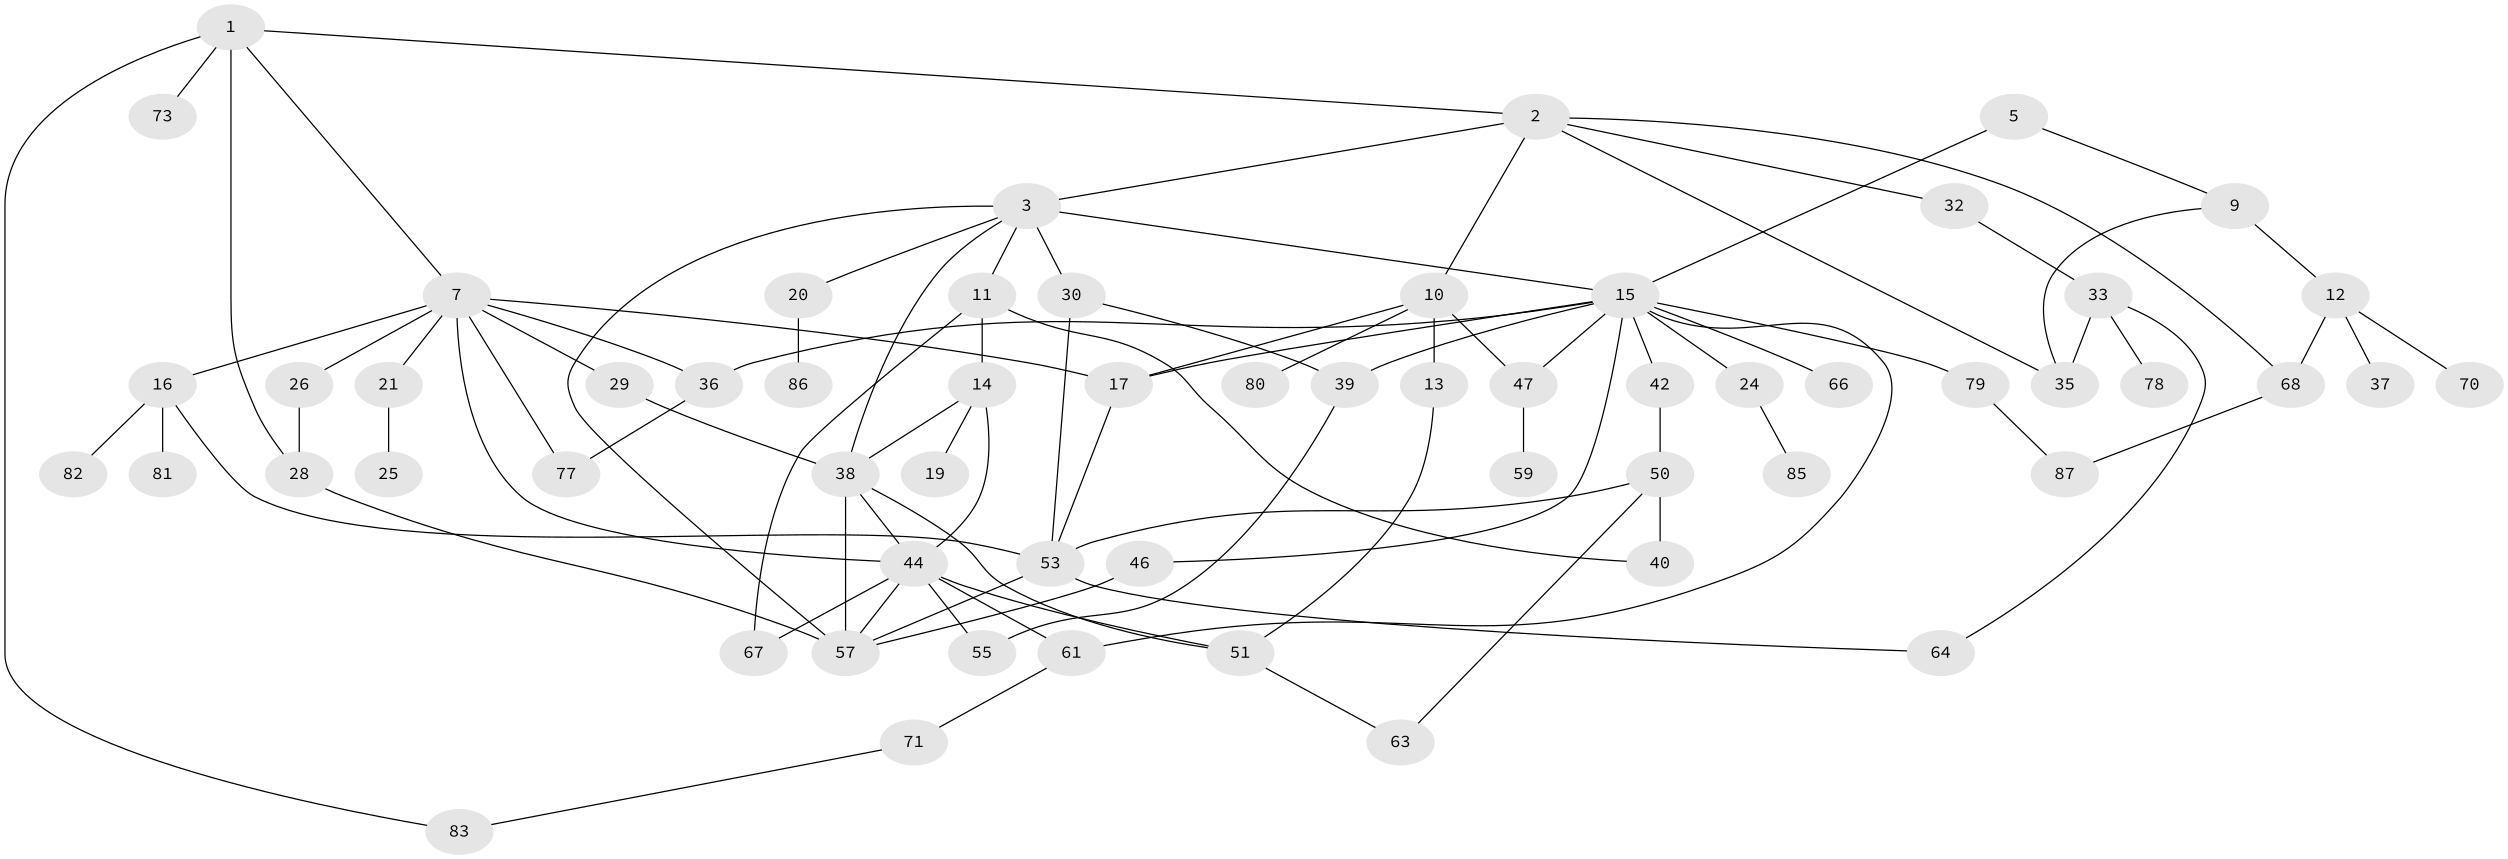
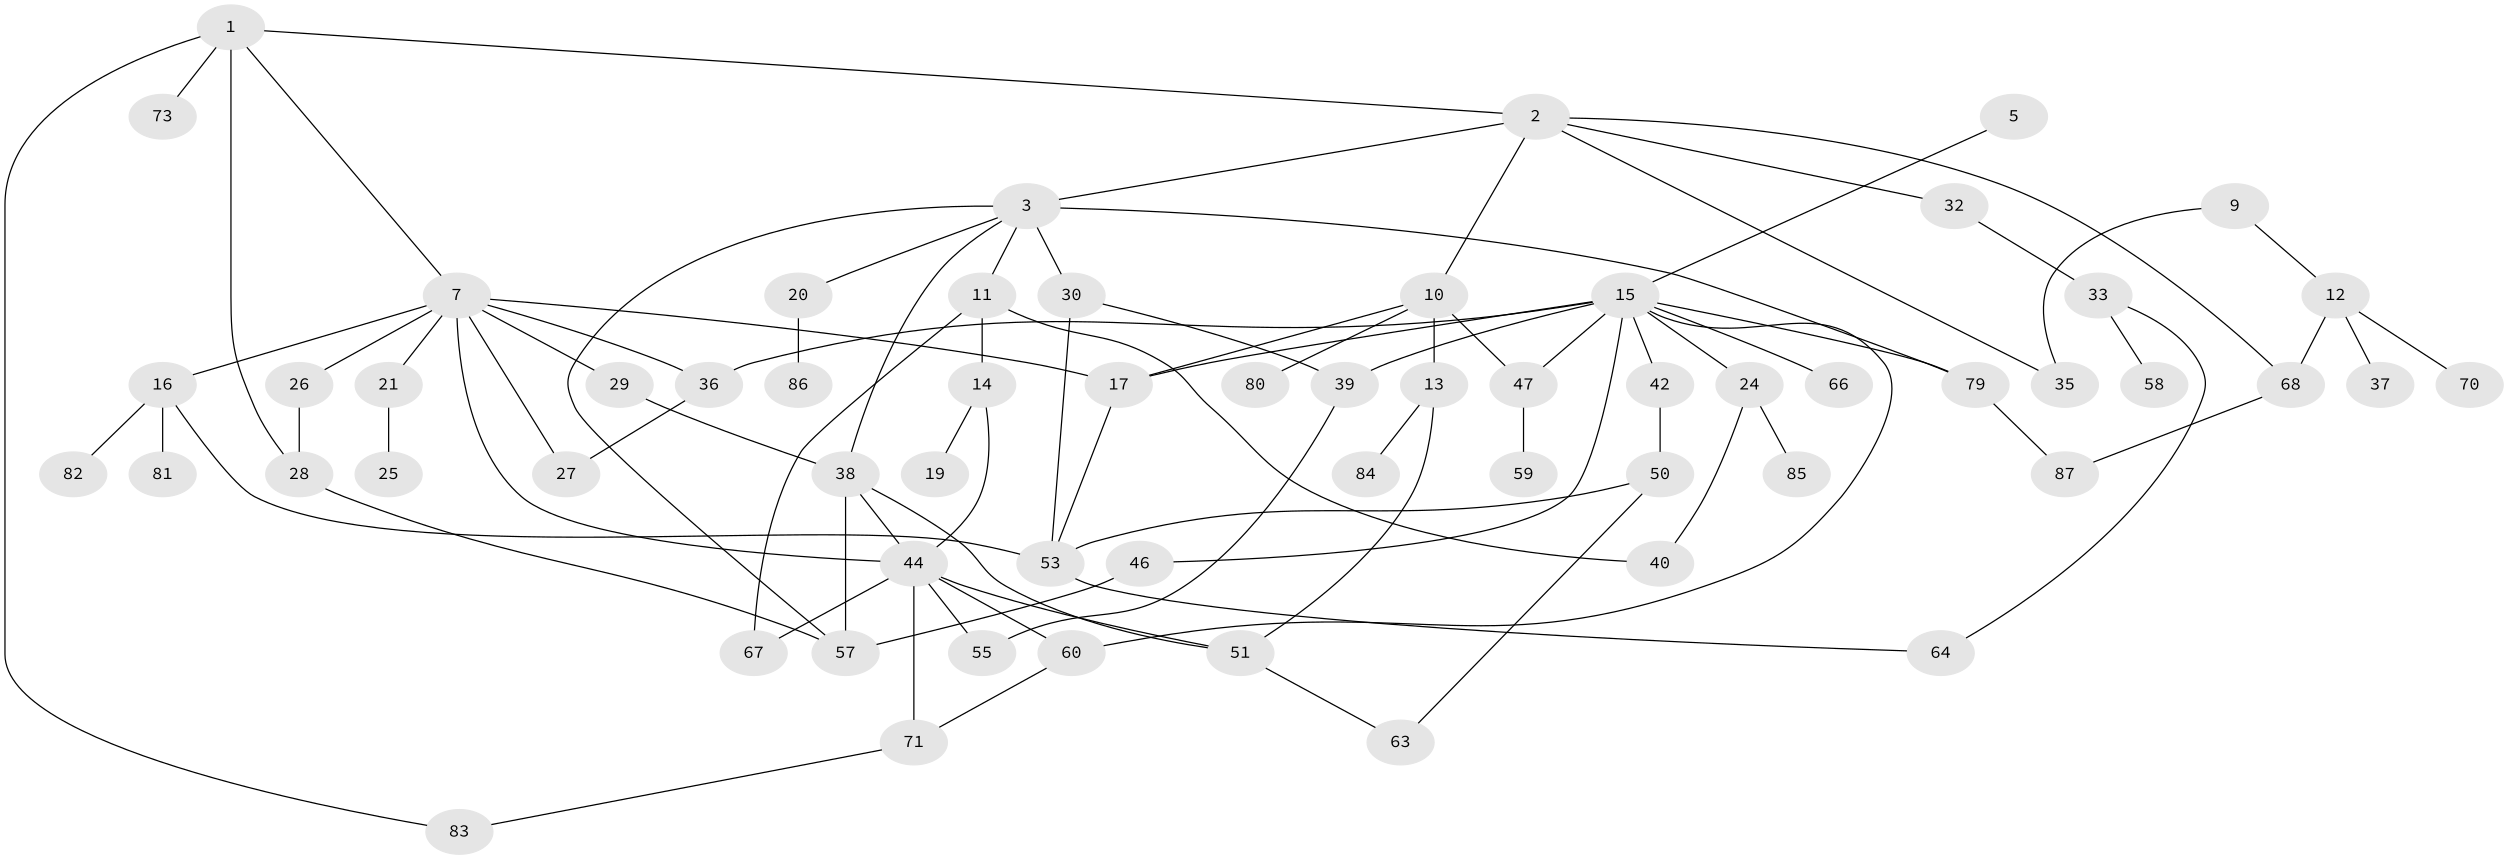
  graph {
    fontname="Source Code Pro"
    node [color=gray90 fontname="Source Code Pro" style=filled]
    edge [fontname="Source Code Pro"]
    1 [super="+52"]
    2 [super="+4"]
    7 [super="+8"]
    28 [super="+41"]
    73
    83
    3 [super="+6"]
    10 [super="+18"]
    32
    35 [super="+54"]
    68
    16
    17
    21 [super="+62"]
    26
-   27 [label=77]
+   27
    29
    36 [super="+45"]
    44 [super="+48"]
    57 [super="+78"]
    11 [super="+31"]
    20 [super="+69"]
    30
    38 [super="+75"]
    79
    13 [super="+43"]
    47
    80
    33 [super="+56"]
    87
    9 [super="+76"]
    5
    15 [super="+22"]
    14 [super="+34"]
    40
    67
    86
    39 [super="+72"]
    53 [super="+74"]
    51 [super="+77"]
    12 [super="+23"]
    24
    42
    46 [super="+60"]
-   61 [super="+65"]
+   61 [super="+65" label=60]
    66
    81
    82
    25
    55
    71
    37 [super="+49"]
    70
+   84 [super="+88"]
    59
    19
    63
    85
    50
    64
-   58 [label=78]
+   58
    1 -- 2
    1 -- 7
    1 -- 28
    1 -- 73
    1 -- 83
    2 -- 3
    2 -- 10
    2 -- 32
    2 -- 35
    2 -- 68
    7 -- 16
    7 -- 17
    7 -- 21
    7 -- 26
    7 -- 27
    7 -- 29
    7 -- 36
    7 -- 44
    28 -- 57
    3 -- 57
    3 -- 11
    3 -- 20
    3 -- 30
    3 -- 38
-   3 -- 15
+   3 -- 79
    10 -- 17
    10 -- 13
    10 -- 47
    10 -- 80
    32 -- 33
    68 -- 87
    16 -- 53
    16 -- 81
    16 -- 82
    17 -- 53
    21 -- 25
    26 -- 28
    29 -- 38
    36 -- 27
    44 -- 67
    44 -- 51
    44 -- 61
    44 -- 55
-   44 -- 57
+   44 -- 71
    11 -- 14
    11 -- 40
    11 -- 67
    20 -- 86
    30 -- 39
    30 -- 53
    38 -- 44
    38 -- 57
    38 -- 51
    79 -- 87
    13 -- 51
+   13 -- 84
    47 -- 59
-   33 -- 35 [weight=2]
    33 -- 64
    33 -- 58
    9 -- 35
    9 -- 12
-   5 -- 9
    5 -- 15
    15 -- 17
    15 -- 36
    15 -- 79
    15 -- 47
    15 -- 39
    15 -- 24
    15 -- 42
    15 -- 46
    15 -- 61
    15 -- 66
    14 -- 44
-   14 -- 38
    14 -- 19
    39 -- 55
-   53 -- 57
    53 -- 64
    51 -- 63
    12 -- 68
    12 -- 37
    12 -- 70
-   50 -- 40
+   24 -- 40
    24 -- 85
    42 -- 50
    46 -- 57
    61 -- 71
    71 -- 83
    50 -- 53
    50 -- 63
  }
